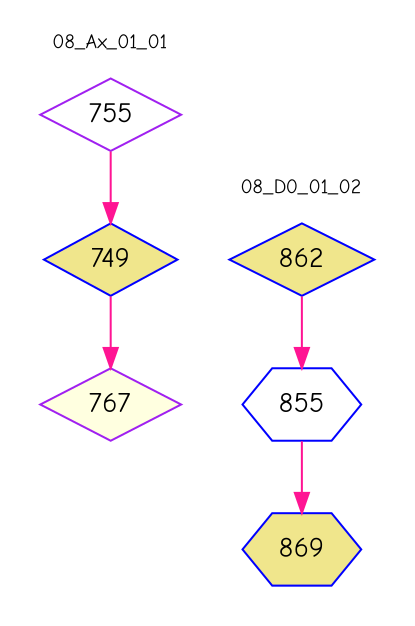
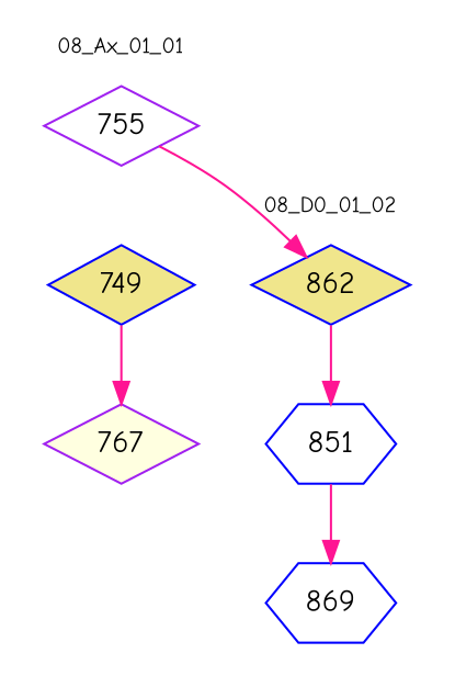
  digraph {
    fontname="Comic Neue"
    node [color=blue fillcolor=white fontname="Comic Neue" shape=diamond style=filled]
    edge [color=deeppink fontname="Comic Neue"]
    n1 [color=purple label=755]
    n2 [fillcolor=khaki label=749]
    n3 [color=purple fillcolor=lightyellow label=767]
    n4 [fillcolor=khaki label=862]
-   n5 [label=855 shape=hexagon]
-   n6 [fillcolor=khaki label=869 shape=hexagon]
+   n5 [label=851 shape=hexagon]
+   n6 [label=869 shape=hexagon]
    subgraph cluster_1 {
      color=white
      fontsize=10
      label="08_Ax_01_01"
      n1
      n2
      n3
    }
    subgraph cluster_2 {
      color=white
      fontsize=10
      label="08_D0_01_02"
      n4
      n5
      n6
    }
-   n1 -> n2
+   n1 -> n4
    n2 -> n3
    n4 -> n5
    n5 -> n6
  }
